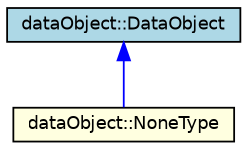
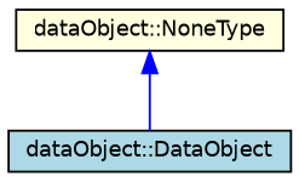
  digraph {
    node [color=black fontname=Helvetica fontsize=10 shape=record style=filled]
    n1 [fillcolor=lightyellow fontcolor=black height=0.2 label="dataObject::NoneType" width=0.4]
    n2 [fillcolor=lightblue height=0.2 label="dataObject::DataObject" width=0.4]
-   n2 -> n1 [color=blue dir=back fontname=Helvetica fontsize=10 labelfontname=Helvetica labelfontsize=10 style=solid]
+   n1 -> n2 [color=blue dir=back fontname=Helvetica fontsize=10 labelfontname=Helvetica labelfontsize=10 style=solid]
  }
